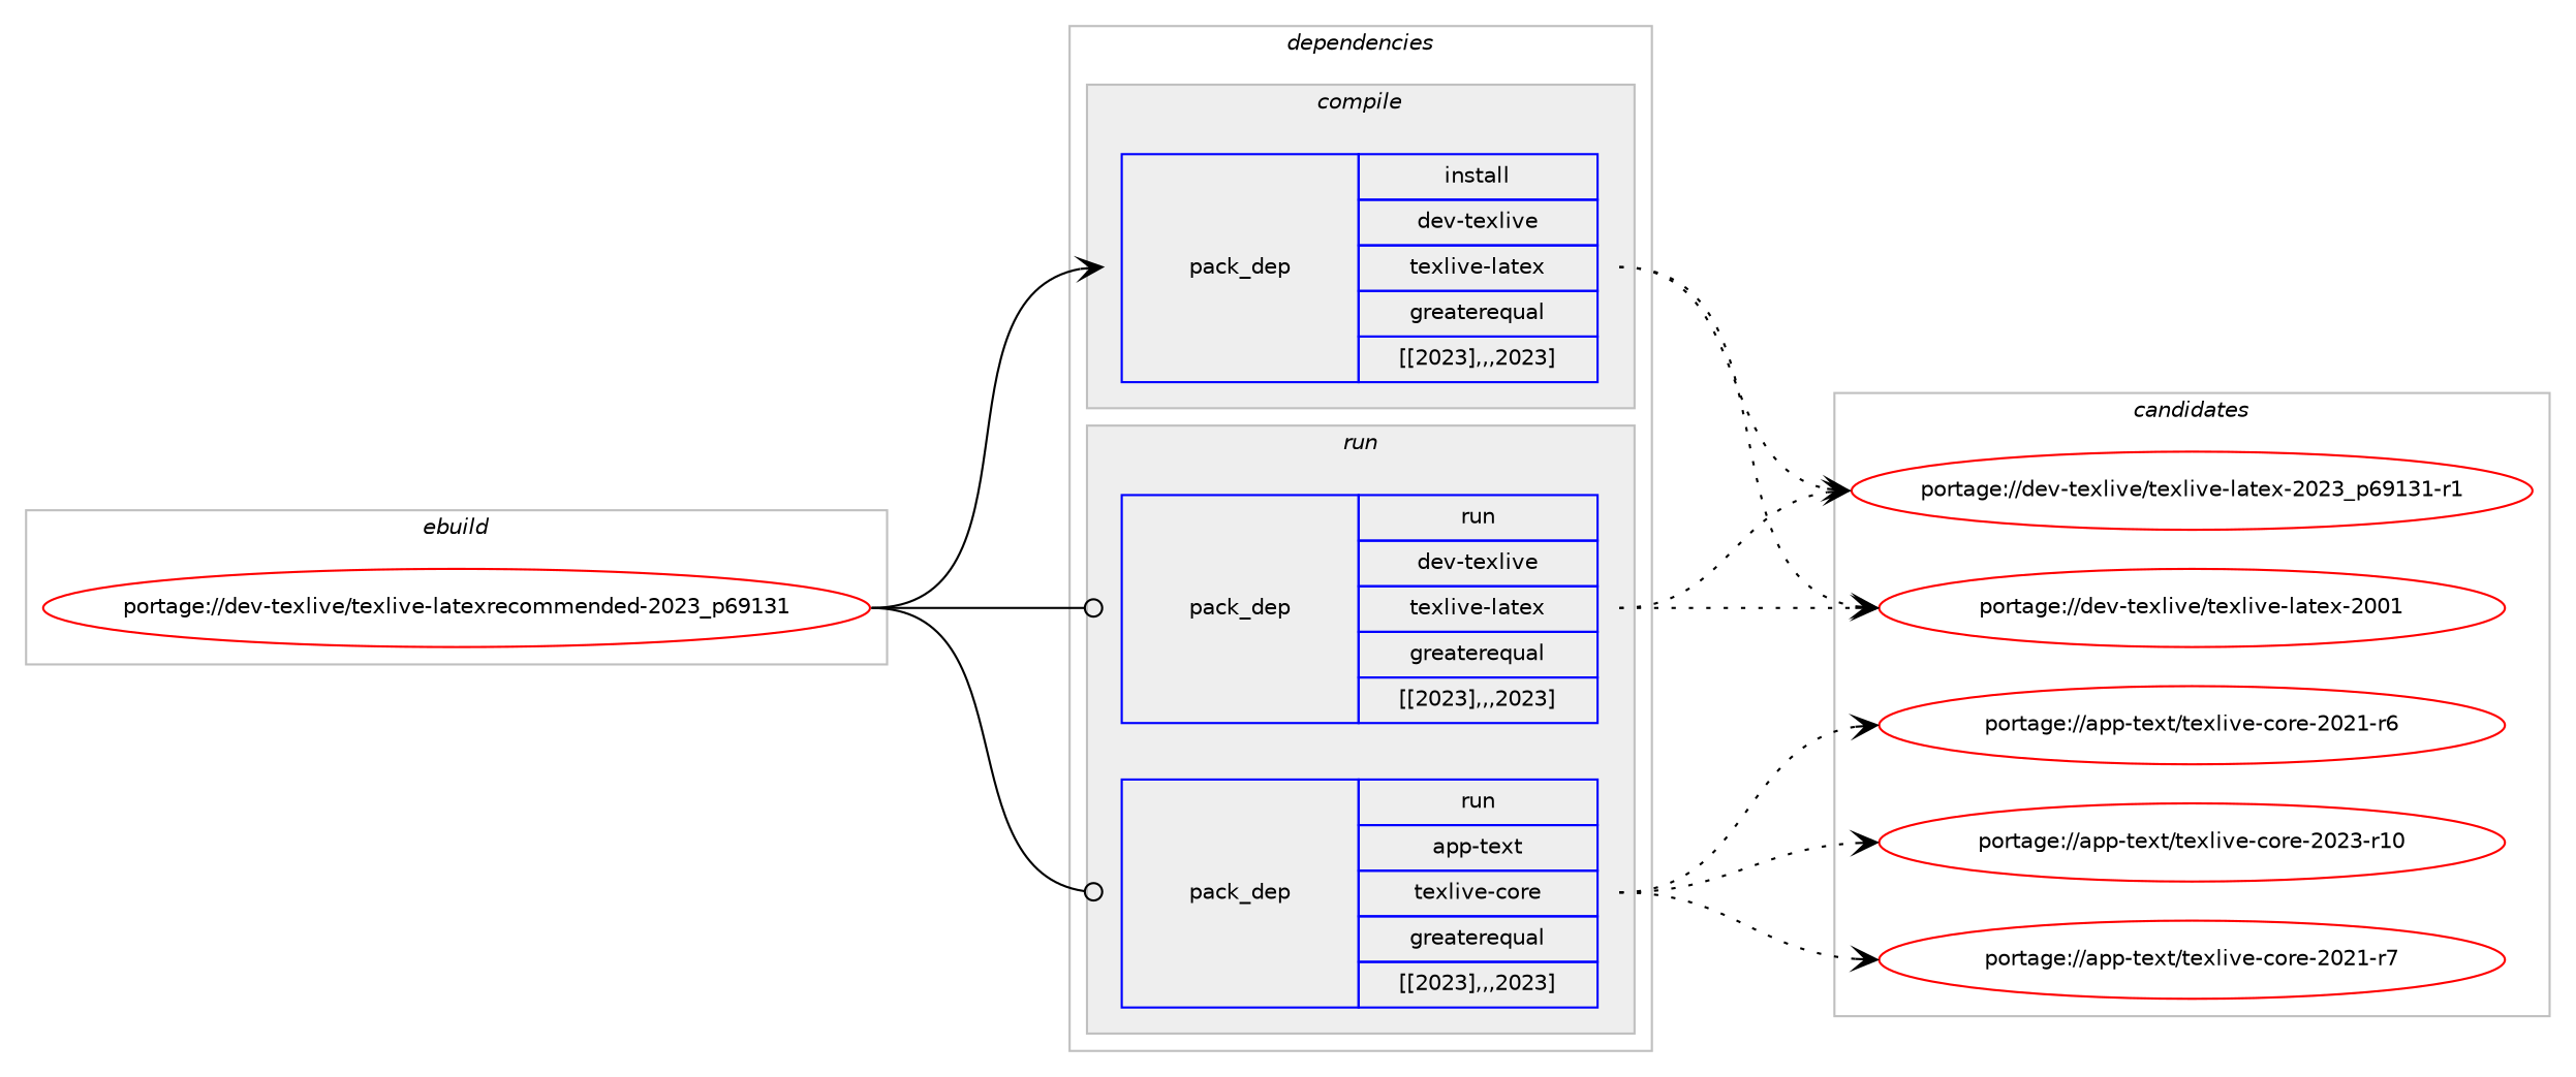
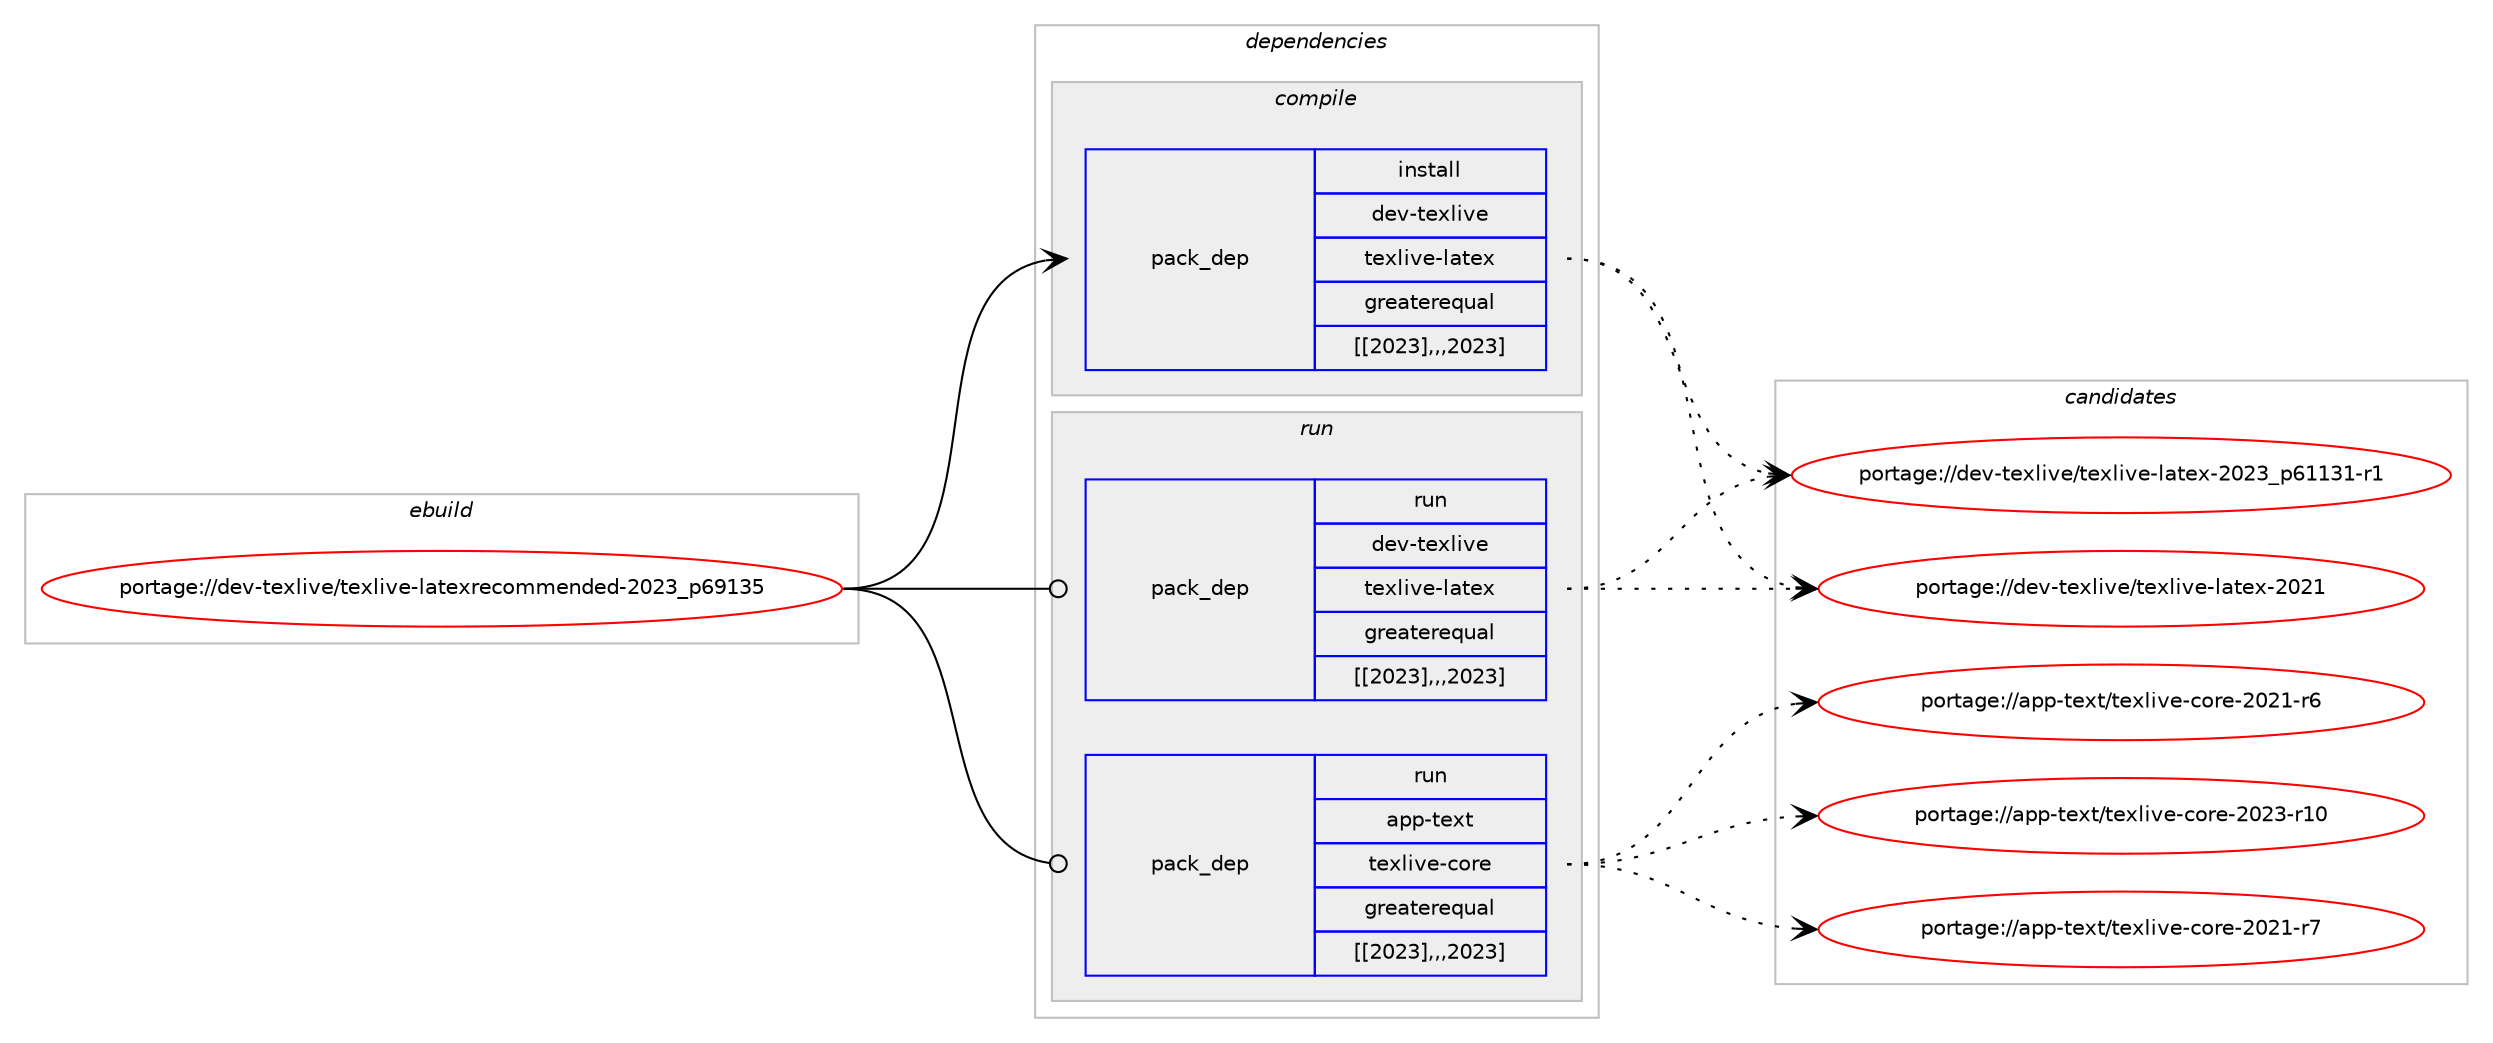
  digraph {
    compound=true
    concentrate=true
    fontname=Helvetica
    fontsize=10
    newrank=true
    rankdir=LR
    ranksep=1.5
    node [color=red fontname=Helvetica fontsize=10]
    edge [arrowhead=vee headport=w style=dotted tailport=e weight=100]
-   n1 [label="portage://dev-texlive/texlive-latexrecommended-2023_p69131" width=4]
+   n1 [label="portage://dev-texlive/texlive-latexrecommended-2023_p69135" width=4]
    n2 [color=blue label=<<TABLE BORDER="0" CELLBORDER="1" CELLSPACING="0" CELLPADDING="4" WIDTH="220"><TR><TD ROWSPAN="6" CELLPADDING="30">pack_dep</TD></TR><TR><TD WIDTH="110">install</TD></TR><TR><TD>dev-texlive</TD></TR><TR><TD>texlive-latex</TD></TR><TR><TD>greaterequal</TD></TR><TR><TD>[[2023],,,2023]</TD></TR></TABLE>> shape=none]
    n3 [color=blue label=<<TABLE BORDER="0" CELLBORDER="1" CELLSPACING="0" CELLPADDING="4" WIDTH="220"><TR><TD ROWSPAN="6" CELLPADDING="30">pack_dep</TD></TR><TR><TD WIDTH="110">run</TD></TR><TR><TD>app-text</TD></TR><TR><TD>texlive-core</TD></TR><TR><TD>greaterequal</TD></TR><TR><TD>[[2023],,,2023]</TD></TR></TABLE>> shape=none]
    n4 [color=blue label=<<TABLE BORDER="0" CELLBORDER="1" CELLSPACING="0" CELLPADDING="4" WIDTH="220"><TR><TD ROWSPAN="6" CELLPADDING="30">pack_dep</TD></TR><TR><TD WIDTH="110">run</TD></TR><TR><TD>dev-texlive</TD></TR><TR><TD>texlive-latex</TD></TR><TR><TD>greaterequal</TD></TR><TR><TD>[[2023],,,2023]</TD></TR></TABLE>> shape=none]
-   n5 [label="portage://dev-texlive/texlive-latex-2023_p69131-r1" width=4]
-   n6 [label="portage://dev-texlive/texlive-latex-2001" width=4]
+   n5 [label="portage://dev-texlive/texlive-latex-2023_p61131-r1" width=4]
+   n6 [label="portage://dev-texlive/texlive-latex-2021" width=4]
    n7 [label="portage://app-text/texlive-core-2023-r10" width=4]
    n8 [label="portage://app-text/texlive-core-2021-r7" width=4]
    n9 [label="portage://app-text/texlive-core-2021-r6" width=4]
    subgraph cluster_1 {
      color=gray
      label=<<i>ebuild</i>>
      n1
    }
    subgraph cluster_2 {
      color=gray
      label=<<i>dependencies</i>>
      subgraph cluster_3 {
        color=gray
        fillcolor="#eeeeee"
        label=<<i>compile</i>>
        style=filled
        subgraph sub_4 {
          color=gray
          fillcolor="#eeeeee"
          label=<<i>compile</i>>
          style=filled
          n2
        }
      }
      subgraph cluster_5 {
        color=gray
        fillcolor="#eeeeee"
        label=<<i>compile and run</i>>
        style=filled
      }
      subgraph cluster_6 {
        color=gray
        fillcolor="#eeeeee"
        label=<<i>run</i>>
        style=filled
        subgraph sub_7 {
          color=gray
          fillcolor="#eeeeee"
          label=<<i>run</i>>
          style=filled
          n3
        }
        subgraph sub_8 {
          color=gray
          fillcolor="#eeeeee"
          label=<<i>run</i>>
          style=filled
          n4
        }
      }
    }
    subgraph cluster_9 {
      color=gray
      label=<<i>candidates</i>>
      rank=same
      subgraph sub_10 {
        color=black
        label=<<i>candidates</i>>
        nodesep=1
        rank=same
        n5
        n6
      }
      subgraph sub_11 {
        color=black
        label=<<i>candidates</i>>
        nodesep=1
        rank=same
        n7
        n8
        n9
      }
      subgraph sub_12 {
        color=black
        label=<<i>candidates</i>>
        nodesep=1
        rank=same
        n5
        n6
      }
    }
    n1 -> n2 [style=solid weight=20]
    n1 -> n3 [arrowhead=odot style=solid weight=20]
    n1 -> n4 [arrowhead=odot style=solid weight=20]
    n2 -> n5
    n2 -> n6
    n3 -> n7
    n3 -> n8
    n3 -> n9
    n4 -> n5
    n4 -> n6
  }
